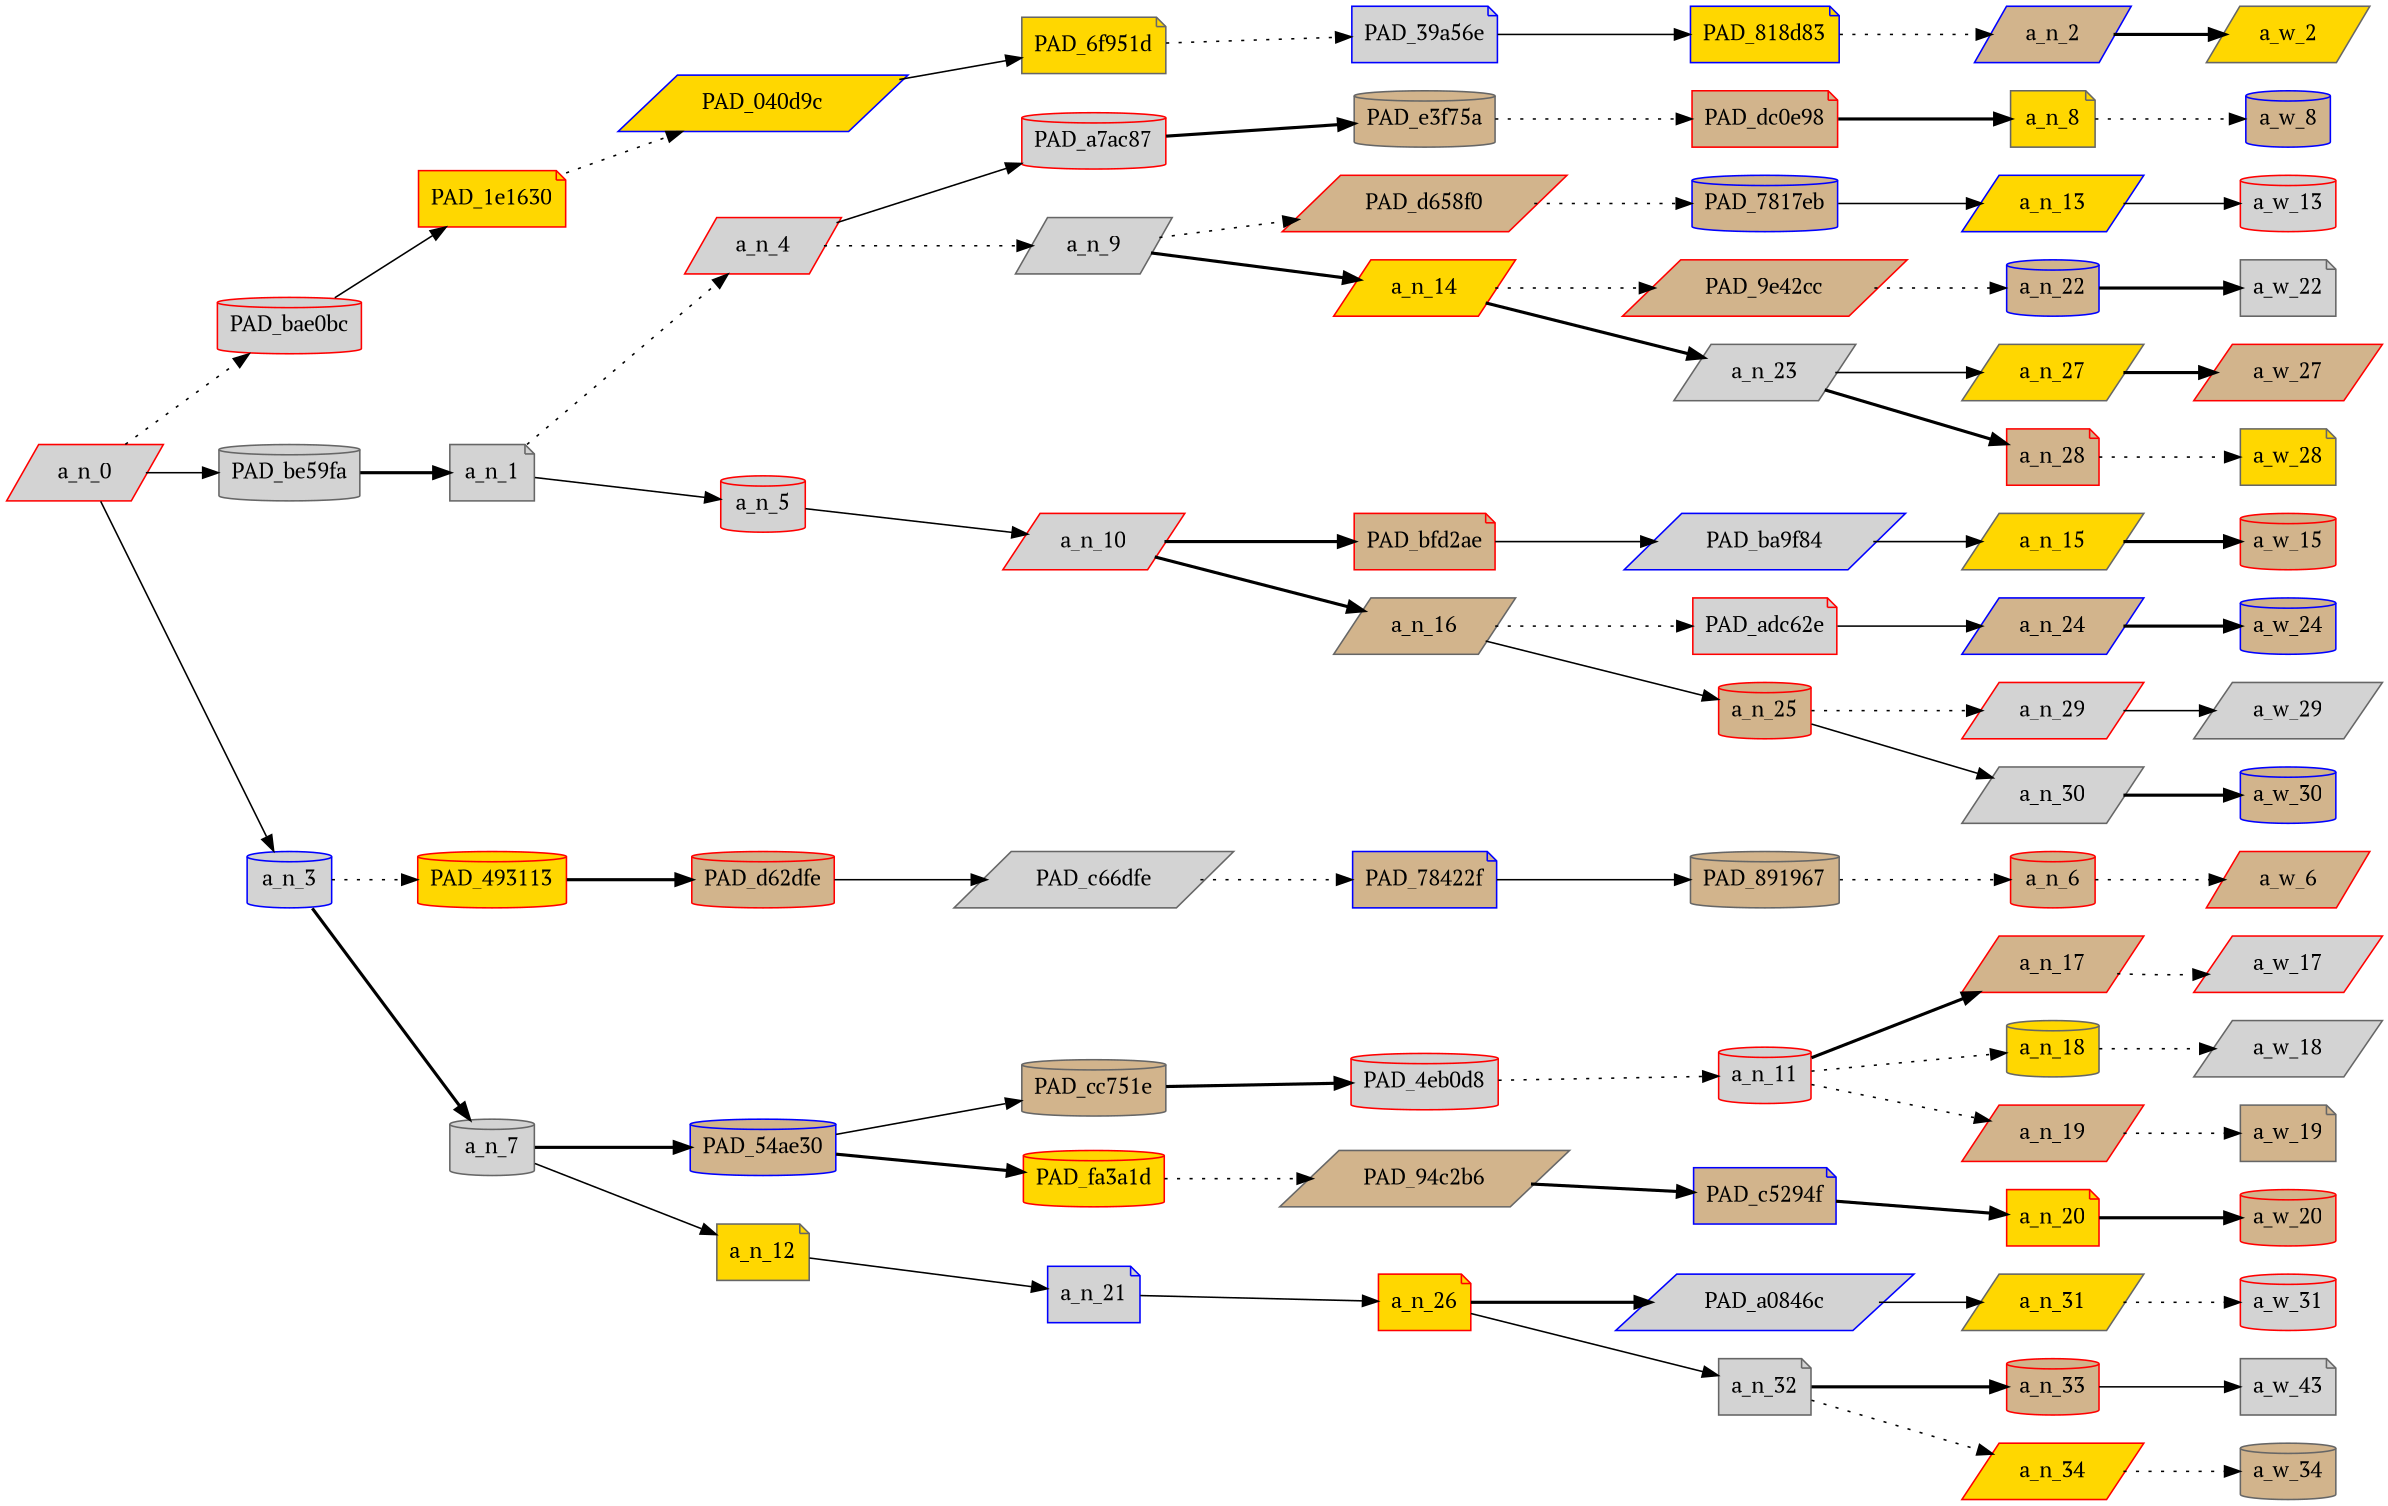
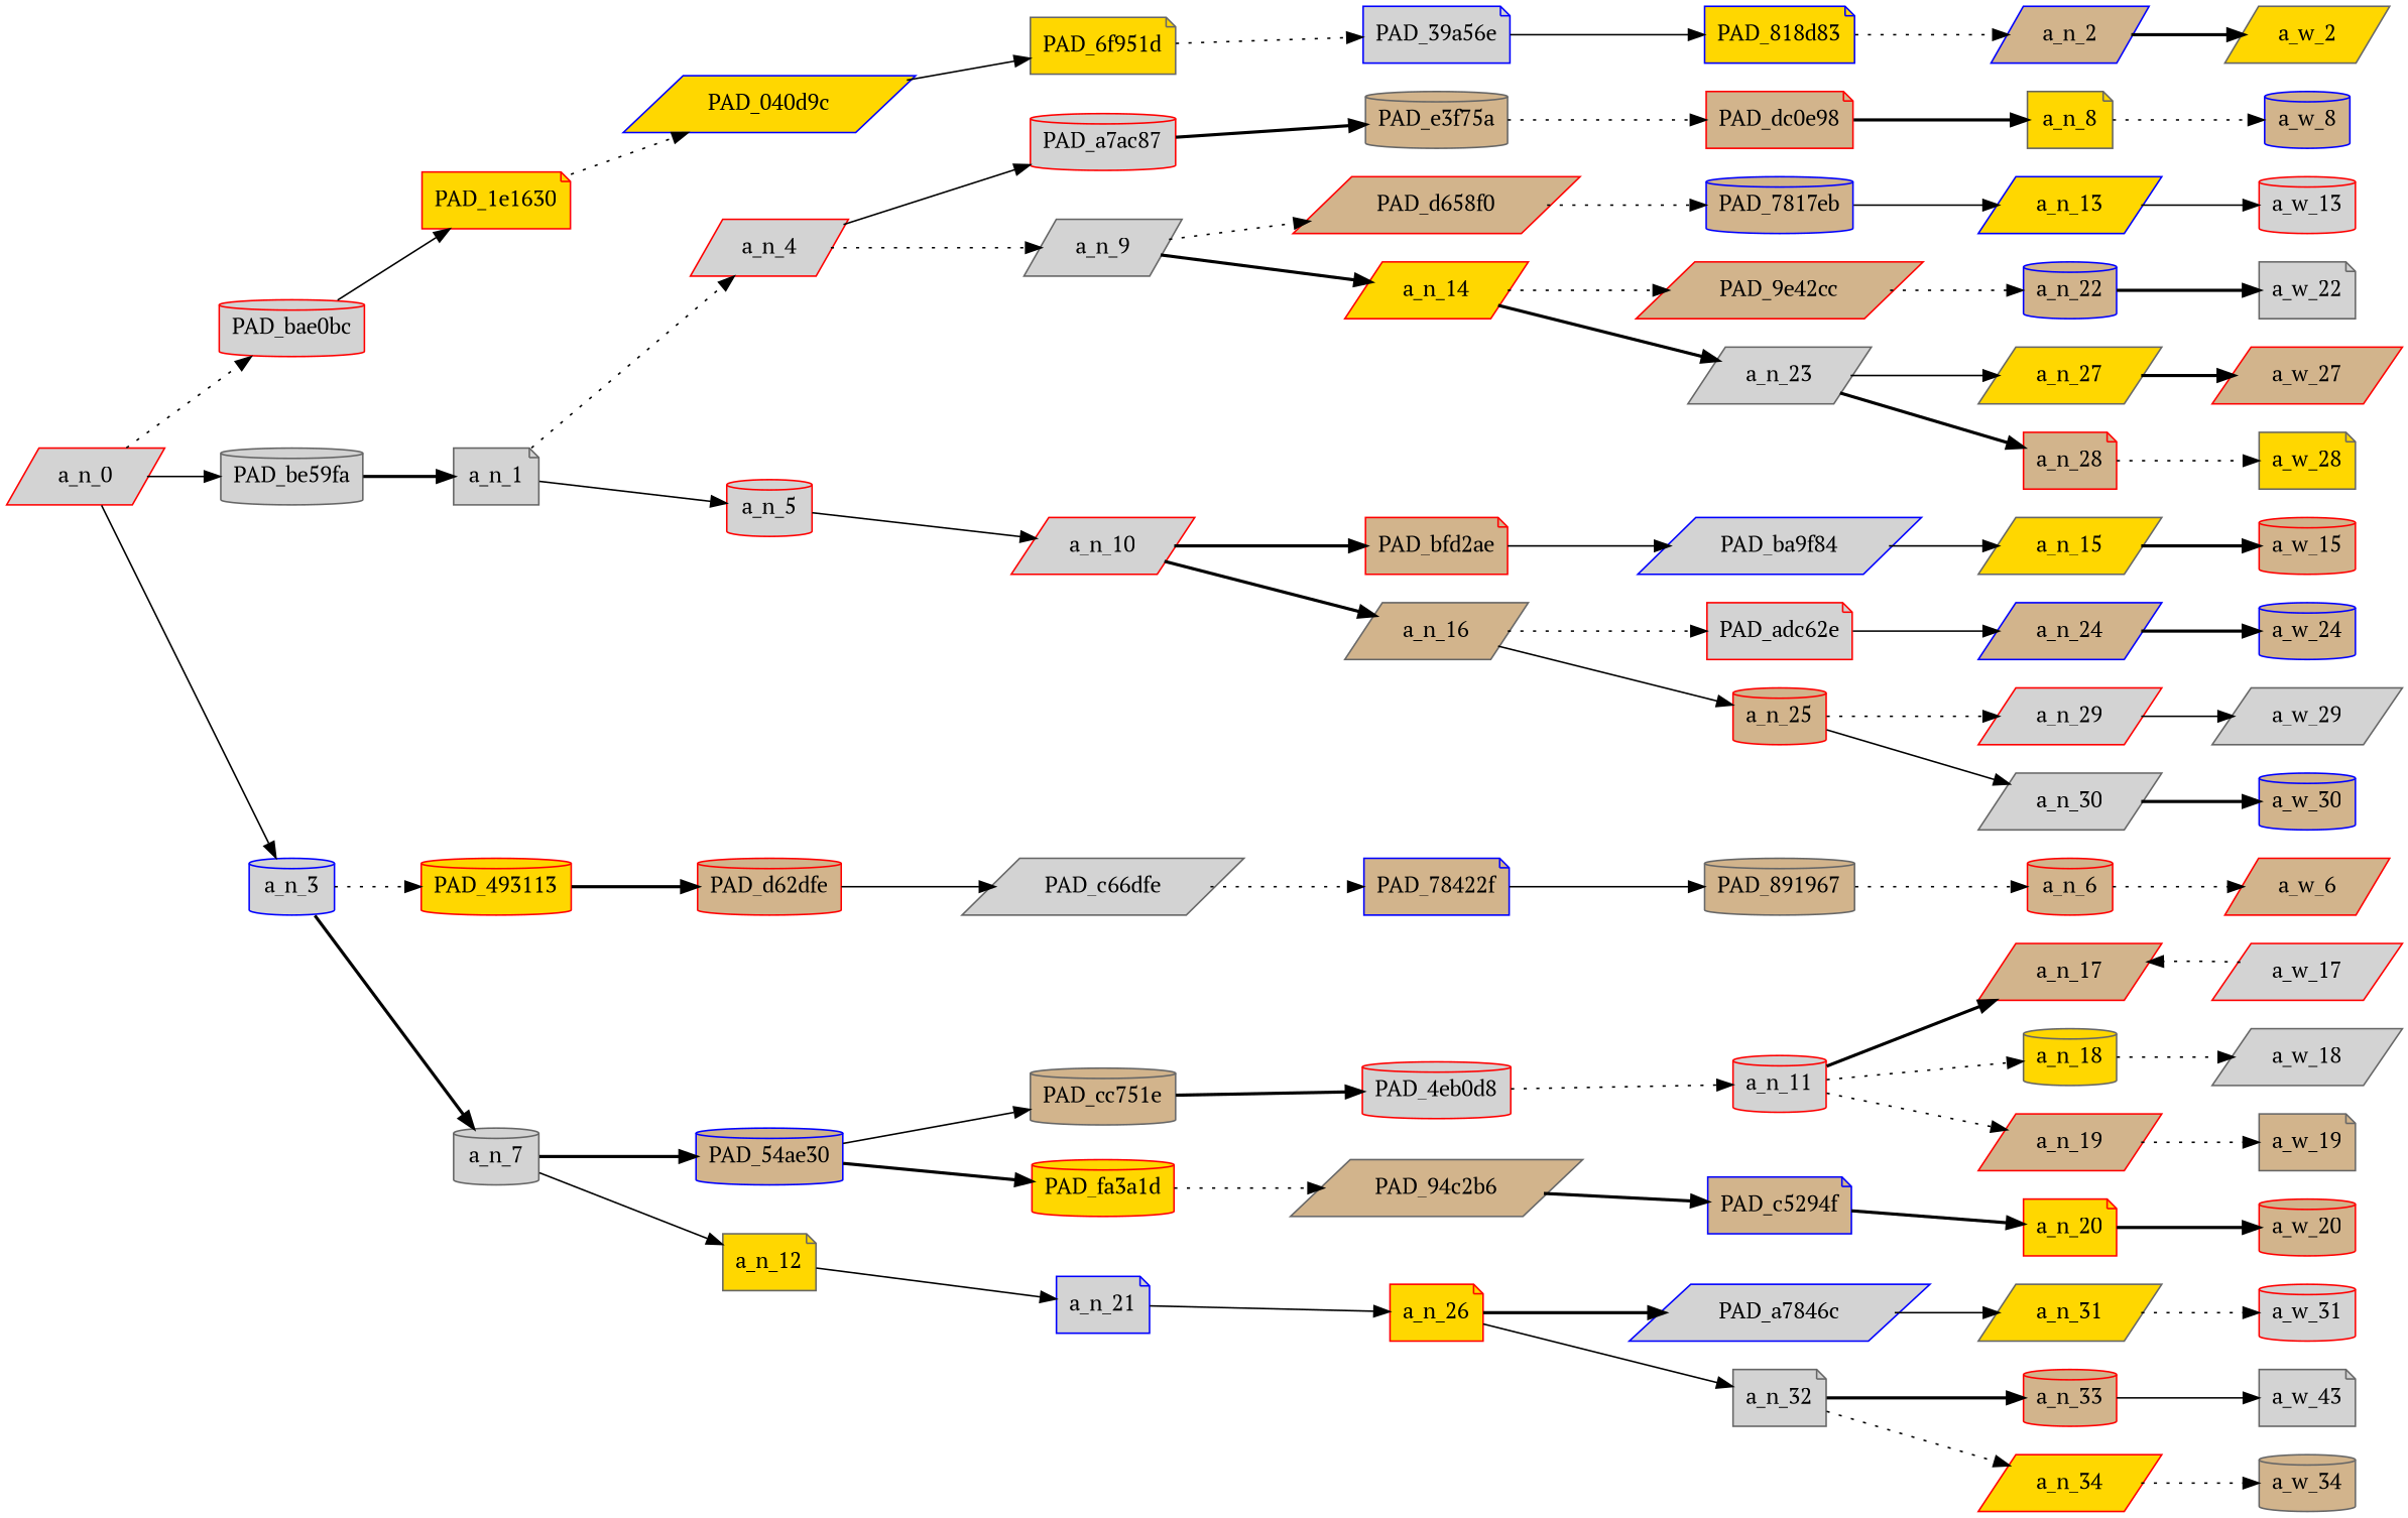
  strict digraph {
    fontname="PT Serif"
    rankdir=LR
    node [color=red div_dir=1 fillcolor=tan fontname="PT Serif" index=0 level=1 shape=parallelogram style=filled text_span="[9]" value=0.02640523]
    edge [fontname="PT Serif" style=dotted]
    a_n_0 [fillcolor=lightgrey level=8 text_span="[0, 1, 2, 3, 4, 5, 6, 7, 8, 9, 10, 11, 12, 13, 14, 15, 16, 17]" value=1.00000001]
    PAD_bae0bc [fillcolor=lightgrey index=1 level=7 shape=cylinder]
    PAD_be59fa [color=gray40 fillcolor=lightgrey level=7 shape=cylinder text_span="[0, 1, 2, 3, 4, 5, 6, 7, 8]" value=0.42510263]
    a_n_3 [color=blue fillcolor=lightgrey index=2 level=7 shape=cylinder text_span="[10, 11, 12, 13, 14, 15, 16, 17]" value=0.54766863]
    PAD_1e1630 [fillcolor=gold index=1 level=6 shape=note]
    a_n_1 [color=gray40 fillcolor=lightgrey level=6 shape=note text_span="[0, 1, 2, 3, 4, 5, 6, 7, 8]" value=0.42510263]
    PAD_493113 [fillcolor=gold index=2 level=6 shape=cylinder text_span="[10]" value=0.02835231]
    a_n_7 [color=gray40 fillcolor=lightgrey index=3 level=6 shape=cylinder text_span="[11, 12, 13, 14, 15, 16, 17]" value=0.51852810]
    PAD_040d9c [color=blue fillcolor=gold index=2 level=5]
    a_n_4 [fillcolor=lightgrey level=5 text_span="[0, 1, 2, 3, 4]" value=0.22215760]
    a_n_5 [fillcolor=lightgrey index=1 level=5 shape=cylinder text_span="[5, 6, 7, 8]" value=0.20258877]
    PAD_d62dfe [index=3 level=5 shape=cylinder text_span="[10]" value=0.02835231]
    PAD_54ae30 [color=blue div_dir=-1 index=4 level=5 shape=cylinder text_span="[11, 12, 13]" value=0.12545574]
    a_n_12 [color=gray40 fillcolor=gold index=5 level=5 shape=note text_span="[14, 15, 16, 17]" value=0.39227761]
    PAD_6f951d [color=gray40 fillcolor=gold index=3 level=4 shape=note]
    PAD_39a56e [color=blue fillcolor=lightgrey index=5 level=3 shape=note]
    PAD_818d83 [color=blue fillcolor=gold index=7 level=2 shape=note]
    a_n_2 [color=blue index=9]
    a_w_2 [color=gray40 div_dir=0 fillcolor=gold index=9 level=0 value=you1]
    PAD_a7ac87 [fillcolor=lightgrey level=4 shape=cylinder text_span="[0]" value=0.07291256]
    a_n_9 [color=gray40 fillcolor=lightgrey index=1 level=4 text_span="[1, 2, 3, 4]" value=0.14904703]
    a_n_10 [fillcolor=lightgrey index=2 level=4 text_span="[5, 6, 7, 8]" value=0.20228740]
    PAD_e3f75a [color=gray40 level=3 shape=cylinder text_span="[0]" value=0.07291256]
    PAD_d658f0 [div_dir=-1 index=1 level=3 text_span="[1]" value=0.04004161]
    a_n_14 [fillcolor=gold index=2 level=3 text_span="[2, 3, 4]" value=0.10895585]
    PAD_bfd2ae [index=3 level=3 shape=note text_span="[5]" value=0.02549710]
    a_n_16 [color=gray40 index=4 level=3 text_span="[6, 7, 8]" value=0.17648894]
    PAD_dc0e98 [level=2 shape=note text_span="[0]" value=0.07291256]
    PAD_7817eb [color=blue div_dir=-1 index=1 level=2 shape=cylinder text_span="[1]" value=0.04004161]
    PAD_9e42cc [index=2 level=2 text_span="[2]" value=0.02799923]
    a_n_23 [color=gray40 fillcolor=lightgrey index=3 level=2 text_span="[3, 4]" value=0.08087127]
    a_n_8 [color=gray40 fillcolor=gold shape=note text_span="[0]" value=0.07291256]
    a_w_8 [color=blue div_dir=0 level=0 shape=cylinder text_span="[0]" value=beatles]
    a_n_13 [color=blue div_dir=-1 fillcolor=gold index=1 text_span="[1]" value=0.04004161]
    a_n_22 [color=blue index=2 shape=cylinder text_span="[2]" value=0.02799923]
    a_n_27 [color=gray40 div_dir=-1 fillcolor=gold index=3 text_span="[3]" value=0.03124889]
    a_n_28 [index=4 shape=note text_span="[4]" value=0.04951163]
    a_w_13 [div_dir=0 fillcolor=lightgrey index=1 level=0 shape=cylinder text_span="[1]" value=when]
    a_w_22 [color=gray40 div_dir=0 fillcolor=lightgrey index=2 level=0 shape=note text_span="[2]" value=i]
    a_w_27 [div_dir=0 index=3 level=0 text_span="[3]" value=am]
    a_w_28 [color=gray40 div_dir=0 fillcolor=gold index=4 level=0 shape=note text_span="[4]" value="<number>"]
    PAD_ba9f84 [color=blue fillcolor=lightgrey index=4 level=2 text_span="[5]" value=0.02549710]
    PAD_adc62e [fillcolor=lightgrey index=5 level=2 shape=note text_span="[6]" value=0.03217853]
    a_n_25 [index=6 level=2 shape=cylinder text_span="[7, 8]" value=0.14406493]
    a_n_15 [color=gray40 fillcolor=gold index=5 text_span="[5]" value=0.02549710]
    a_n_24 [color=blue index=6 text_span="[6]" value=0.03217853]
    a_n_29 [fillcolor=lightgrey index=7 text_span="[7]" value=0.04653708]
    a_n_30 [color=gray40 fillcolor=lightgrey index=8 text_span="[8]" value=0.09736537]
    a_w_15 [div_dir=0 index=5 level=0 shape=cylinder text_span="[5]" value=you]
    a_w_24 [color=blue div_dir=0 index=6 level=0 shape=cylinder text_span="[6]" value=mean]
    a_w_29 [color=gray40 div_dir=0 fillcolor=lightgrey index=7 level=0 text_span="[7]" value=london]
    a_w_30 [color=blue div_dir=0 index=8 level=0 shape=cylinder text_span="[8]" value=stabbings]
    PAD_c66dfe [color=gray40 fillcolor=lightgrey index=4 level=4 text_span="[10]" value=0.02835231]
    PAD_cc751e [color=gray40 div_dir=-1 index=5 level=4 shape=cylinder text_span="[11, 12, 13]" value=0.12545574]
    PAD_fa3a1d [div_dir=-1 fillcolor=gold index=6 level=4 shape=cylinder text_span="[14]" value=0.03747667]
    a_n_21 [color=blue fillcolor=lightgrey index=7 level=4 shape=note text_span="[15, 16, 17]" value=0.35373247]
    PAD_78422f [color=blue index=6 level=3 shape=note text_span="[10]" value=0.02835231]
    PAD_891967 [color=gray40 index=8 level=2 shape=cylinder text_span="[10]" value=0.02835231]
    a_n_6 [index=10 shape=cylinder text_span="[10]" value=0.02835231]
    a_w_6 [div_dir=0 index=10 level=0 text_span="[10]" value=got]
    PAD_4eb0d8 [div_dir=-1 fillcolor=lightgrey index=7 level=3 shape=cylinder text_span="[11, 12, 13]" value=0.12545574]
    PAD_94c2b6 [color=gray40 div_dir=-1 index=8 level=3 text_span="[14]" value=0.03747667]
    a_n_26 [fillcolor=gold index=9 level=3 shape=note text_span="[15, 16, 17]" value=0.35247934]
    a_n_11 [div_dir=-1 fillcolor=lightgrey index=9 level=2 shape=cylinder text_span="[11, 12, 13]" value=0.12545574]
    a_n_17 [div_dir=-1 index=11 text_span="[11]" value=0.02624722]
    a_n_18 [color=gray40 fillcolor=gold index=12 shape=cylinder text_span="[12]" value=0.03413672]
    a_n_19 [div_dir=-1 index=13 text_span="[13]" value=0.06497849]
    a_w_17 [div_dir=0 fillcolor=lightgrey index=11 level=0 text_span="[11]" value=that]
    a_w_18 [color=gray40 div_dir=0 fillcolor=lightgrey index=12 level=0 text_span="[12]" value=wrong]
    a_w_19 [color=gray40 div_dir=0 index=13 level=0 shape=note text_span="[13]" value=lennon]
    PAD_c5294f [color=blue div_dir=-1 index=10 level=2 shape=note text_span="[14]" value=0.03747667]
-   PAD_a0846c [color=blue fillcolor=lightgrey index=11 level=2 text_span="[15]" value=0.05371425]
+   PAD_a0846c [color=blue fillcolor=lightgrey index=11 level=2 text_span="[15]" value=0.05371425 label=PAD_a7846c]
    a_n_32 [color=gray40 fillcolor=lightgrey index=12 level=2 shape=note text_span="[16, 17]" value=0.29751196]
    a_n_20 [div_dir=-1 fillcolor=gold index=14 shape=note text_span="[14]" value=0.03747667]
    a_w_20 [div_dir=0 index=14 level=0 shape=cylinder text_span="[14]" value=who]
    a_n_31 [color=gray40 fillcolor=gold index=15 text_span="[15]" value=0.05371425]
    a_n_33 [index=16 shape=cylinder text_span="[16]" value=0.05666144]
    a_n_34 [fillcolor=gold index=17 text_span="[17]" value=0.23958232]
    a_w_31 [div_dir=0 fillcolor=lightgrey index=15 level=0 shape=cylinder text_span="[15]" value=fucked]
    n80 [color=gray40 div_dir=0 fillcolor=lightgrey index=16 label=a_w_43 level=0 shape=note text_span="[16]" value=a]
    a_w_34 [color=gray40 div_dir=0 index=17 level=0 shape=cylinder text_span="[17]" value=chink]
    a_n_0 -> PAD_bae0bc
    a_n_0 -> PAD_be59fa [style=solid]
    a_n_0 -> a_n_3 [style=solid]
    PAD_bae0bc -> PAD_1e1630 [style=solid]
    PAD_be59fa -> a_n_1 [style=bold]
    a_n_3 -> PAD_493113
    a_n_3 -> a_n_7 [style=bold]
    PAD_1e1630 -> PAD_040d9c
    a_n_1 -> a_n_4
    a_n_1 -> a_n_5 [style=solid]
    PAD_493113 -> PAD_d62dfe [style=bold]
    a_n_7 -> PAD_54ae30 [style=bold]
    a_n_7 -> a_n_12 [style=solid]
    PAD_040d9c -> PAD_6f951d [style=solid]
    a_n_4 -> PAD_a7ac87 [style=solid]
    a_n_4 -> a_n_9
    a_n_5 -> a_n_10 [style=solid]
    PAD_d62dfe -> PAD_c66dfe [style=solid]
    PAD_54ae30 -> PAD_cc751e [style=solid]
    PAD_54ae30 -> PAD_fa3a1d [style=bold]
    a_n_12 -> a_n_21 [style=solid]
    PAD_6f951d -> PAD_39a56e
    PAD_39a56e -> PAD_818d83 [style=solid]
    PAD_818d83 -> a_n_2
    a_n_2 -> a_w_2 [style=bold]
    PAD_a7ac87 -> PAD_e3f75a [style=bold]
    a_n_9 -> PAD_d658f0
    a_n_9 -> a_n_14 [style=bold]
    a_n_10 -> PAD_bfd2ae [style=bold]
    a_n_10 -> a_n_16 [style=bold]
    PAD_e3f75a -> PAD_dc0e98
    PAD_d658f0 -> PAD_7817eb
    a_n_14 -> PAD_9e42cc
    a_n_14 -> a_n_23 [style=bold]
    PAD_bfd2ae -> PAD_ba9f84 [style=solid]
    a_n_16 -> PAD_adc62e
    a_n_16 -> a_n_25 [style=solid]
    PAD_dc0e98 -> a_n_8 [style=bold]
    PAD_7817eb -> a_n_13 [style=solid]
    PAD_9e42cc -> a_n_22
    a_n_23 -> a_n_27 [style=solid]
    a_n_23 -> a_n_28 [style=bold]
    a_n_8 -> a_w_8
    a_n_13 -> a_w_13 [style=solid]
    a_n_22 -> a_w_22 [style=bold]
    a_n_27 -> a_w_27 [style=bold]
    a_n_28 -> a_w_28
    PAD_ba9f84 -> a_n_15 [style=solid]
    PAD_adc62e -> a_n_24 [style=solid]
    a_n_25 -> a_n_29
    a_n_25 -> a_n_30 [style=solid]
    a_n_15 -> a_w_15 [style=bold]
    a_n_24 -> a_w_24 [style=bold]
    a_n_29 -> a_w_29 [style=solid]
    a_n_30 -> a_w_30 [style=bold]
    PAD_c66dfe -> PAD_78422f
    PAD_cc751e -> PAD_4eb0d8 [style=bold]
    PAD_fa3a1d -> PAD_94c2b6
    a_n_21 -> a_n_26 [style=solid]
    PAD_78422f -> PAD_891967 [style=solid]
    PAD_891967 -> a_n_6
    a_n_6 -> a_w_6
    PAD_4eb0d8 -> a_n_11
    PAD_94c2b6 -> PAD_c5294f [style=bold]
    a_n_26 -> PAD_a0846c [style=bold]
    a_n_26 -> a_n_32 [style=solid]
    a_n_11 -> a_n_17 [style=bold]
    a_n_11 -> a_n_18
    a_n_11 -> a_n_19
-   a_n_17 -> a_w_17
+   a_w_17 -> a_n_17
    a_n_18 -> a_w_18
    a_n_19 -> a_w_19
    PAD_c5294f -> a_n_20 [style=bold]
    PAD_a0846c -> a_n_31 [style=solid]
    a_n_32 -> a_n_33 [style=bold]
    a_n_32 -> a_n_34
    a_n_20 -> a_w_20 [style=bold]
    a_n_31 -> a_w_31
    a_n_33 -> n80 [style=solid]
    a_n_34 -> a_w_34
  }
